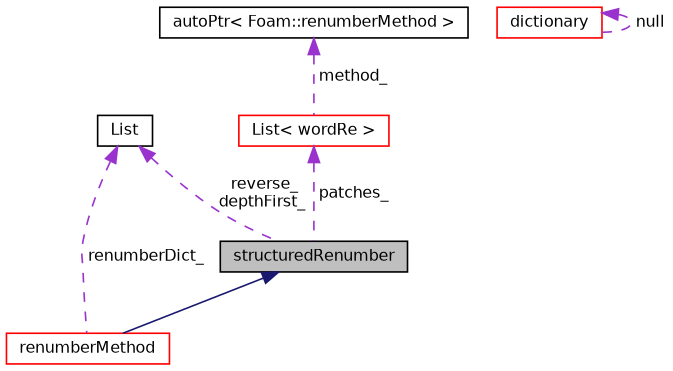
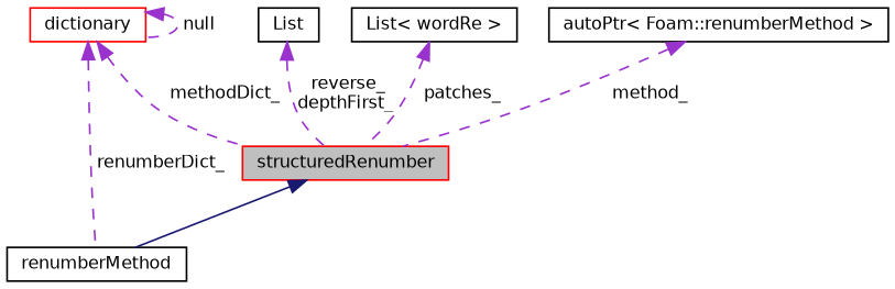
  digraph {
    node [color=black fontname=Helvetica fontsize=10 shape=record]
    edge [color=darkorchid3 dir=back fontname=Helvetica fontsize=10 labelfontname=Helvetica labelfontsize=10 style=dashed]
-   n1 [fillcolor=grey75 fontcolor=black height=0.2 label=structuredRenumber style=filled width=0.4]
-   n2 [color=red height=0.2 label=renumberMethod width=0.4]
+   n1 [color=red fillcolor=grey75 fontcolor=black height=0.2 label=structuredRenumber style=filled width=0.4]
+   n2 [height=0.2 label=renumberMethod width=0.4]
    n3 [color=red height=0.2 label=dictionary width=0.4]
    n4 [height=0.2 label=List width=0.4]
-   n5 [color=red height=0.2 label="List\< wordRe \>" width=0.4]
+   n5 [height=0.2 label="List\< wordRe \>" width=0.4]
    n6 [height=0.2 label="autoPtr\< Foam::renumberMethod \>" width=0.4]
    n1 -> n2 [color=midnightblue style=solid]
-   n4 -> n2 [label=" renumberDict_"]
+   n3 -> n1 [label=" methodDict_"]
+   n3 -> n2 [label=" renumberDict_"]
    n3 -> n3 [label=" null"]
    n4 -> n1 [label=" reverse_\ndepthFirst_"]
    n5 -> n1 [label=" patches_"]
-   n6 -> n5 [label=" method_"]
+   n6 -> n1 [label=" method_"]
  }
